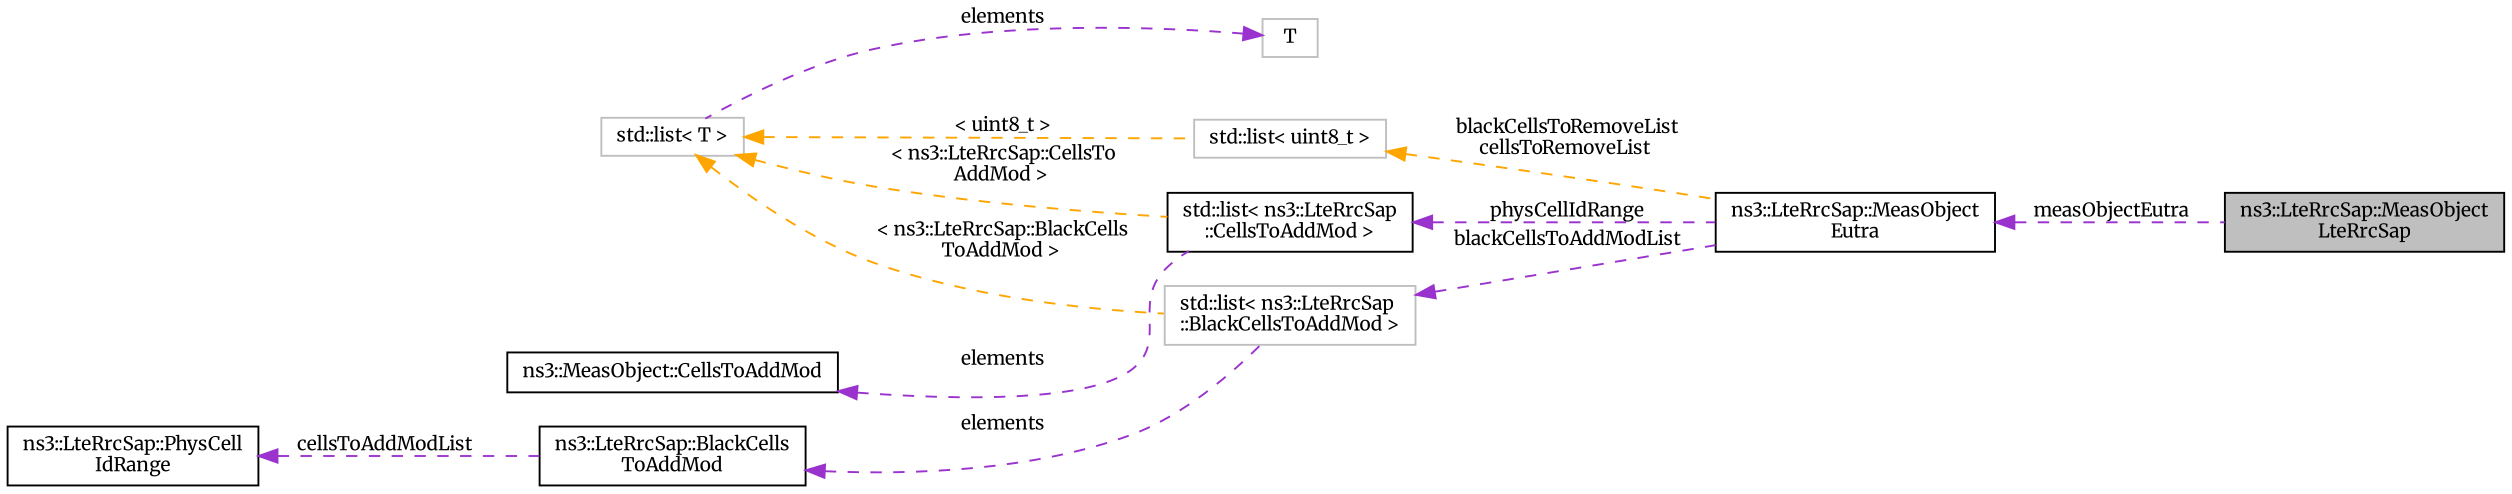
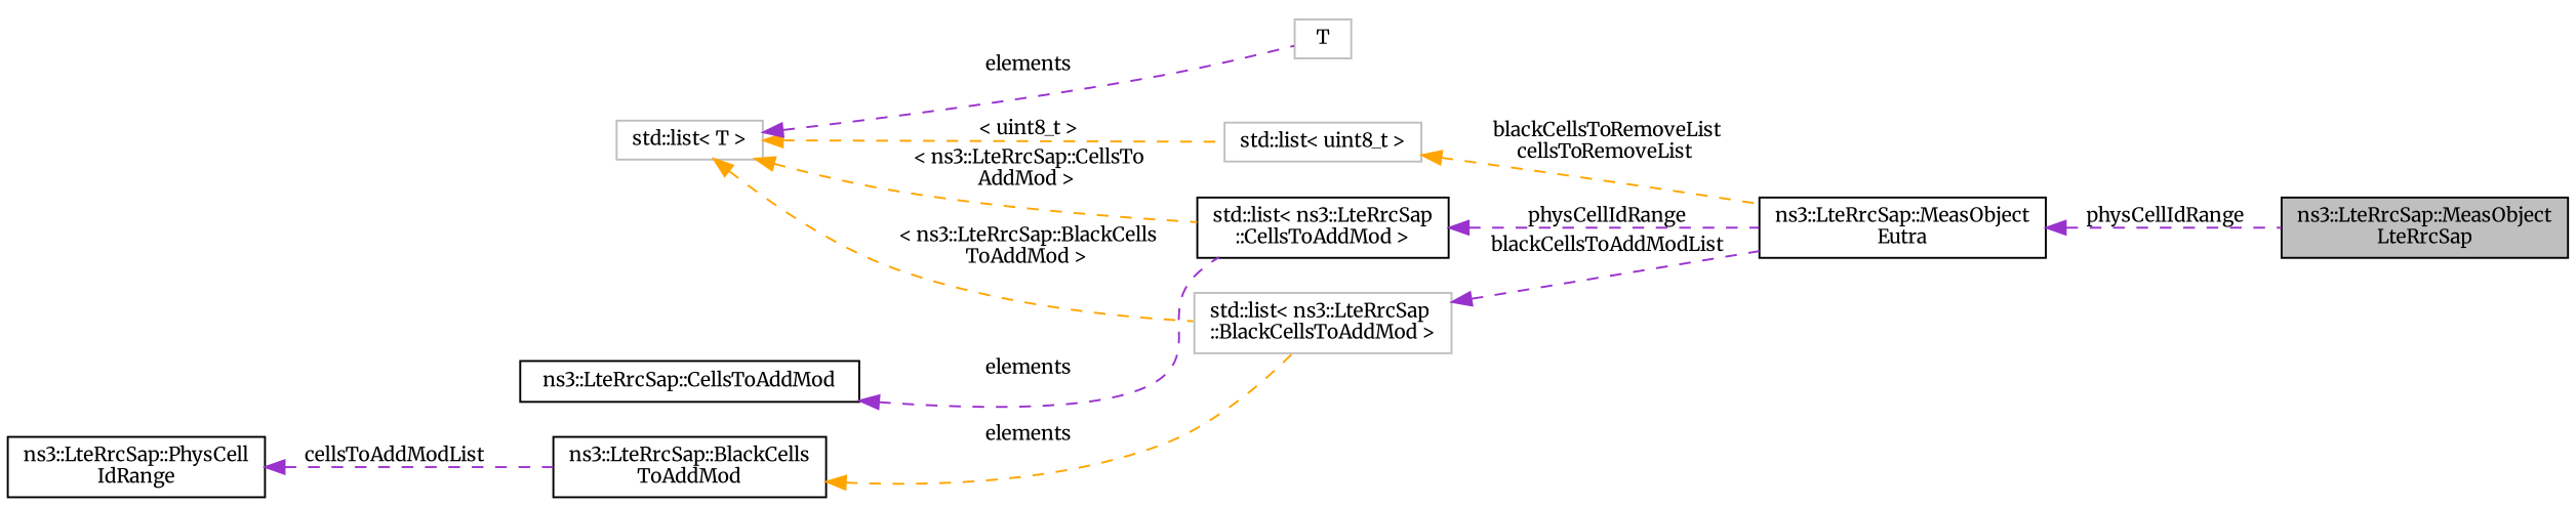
  digraph {
    fontname=Merriweather
    rankdir=LR
    node [color=black fillcolor=white fontname=Merriweather fontsize=10 shape=record style=filled]
    edge [color=darkorchid3 dir=back fontname=Merriweather fontsize=10 labelfontname=Helvetica labelfontsize=10 style=dashed]
    n1 [fillcolor=grey75 fontcolor=black height=0.2 label="ns3::LteRrcSap::MeasObject\lLteRrcSap" width=0.4]
    n2 [height=0.2 label="ns3::LteRrcSap::MeasObject\lEutra" width=0.4]
    n3 [color=grey75 height=0.2 label="std::list\< uint8_t \>" width=0.4]
    n4 [color=grey75 height=0.2 label="std::list\< T \>" width=0.4]
    n5 [height=0.2 label="std::list\< ns3::LteRrcSap\l::CellsToAddMod \>" width=0.4]
    n6 [color=grey75 height=0.2 label="std::list\< ns3::LteRrcSap\l::BlackCellsToAddMod \>" width=0.4]
    n7 [color=grey75 height=0.2 label=T width=0.4]
-   n8 [height=0.2 label="ns3::MeasObject::CellsToAddMod" width=0.4]
+   n8 [height=0.2 label="ns3::LteRrcSap::CellsToAddMod" width=0.4]
    n9 [height=0.2 label="ns3::LteRrcSap::BlackCells\lToAddMod" width=0.4]
    n10 [height=0.2 label="ns3::LteRrcSap::PhysCell\lIdRange" width=0.4]
-   n2 -> n1 [label=" measObjectEutra"]
+   n2 -> n1 [label=" physCellIdRange"]
    n3 -> n2 [color=orange label=" blackCellsToRemoveList\ncellsToRemoveList"]
    n4 -> n3 [color=orange label=" \< uint8_t \>"]
    n4 -> n5 [color=orange label=" \< ns3::LteRrcSap::CellsTo\lAddMod \>"]
    n4 -> n6 [color=orange label=" \< ns3::LteRrcSap::BlackCells\lToAddMod \>"]
    n5 -> n2 [label=" physCellIdRange"]
    n6 -> n2 [label=" blackCellsToAddModList"]
-   n7 -> n4 [label=" elements"]
+   n4 -> n7 [label=" elements"]
    n8 -> n5 [label=" elements"]
-   n9 -> n6 [label=" elements"]
+   n9 -> n6 [color=orange label=" elements"]
    n10 -> n9 [label=" cellsToAddModList"]
  }
